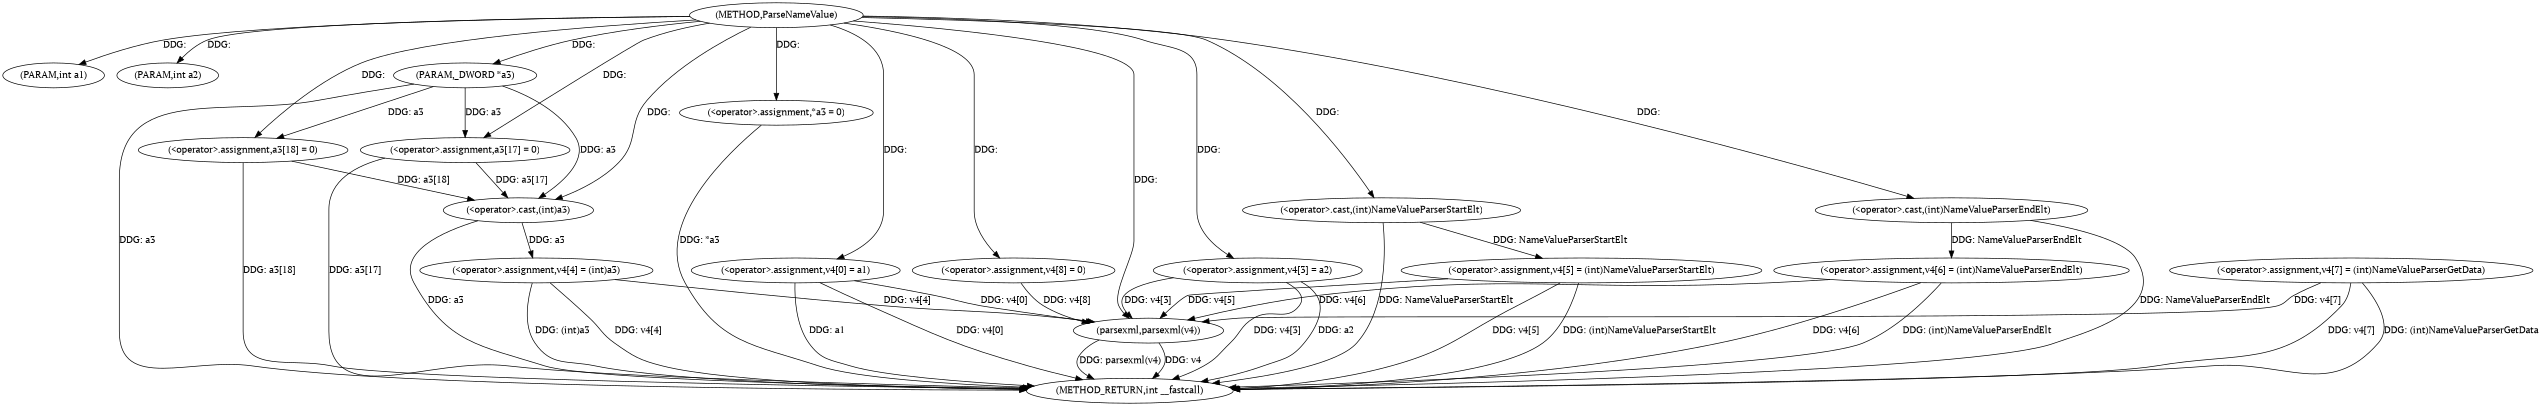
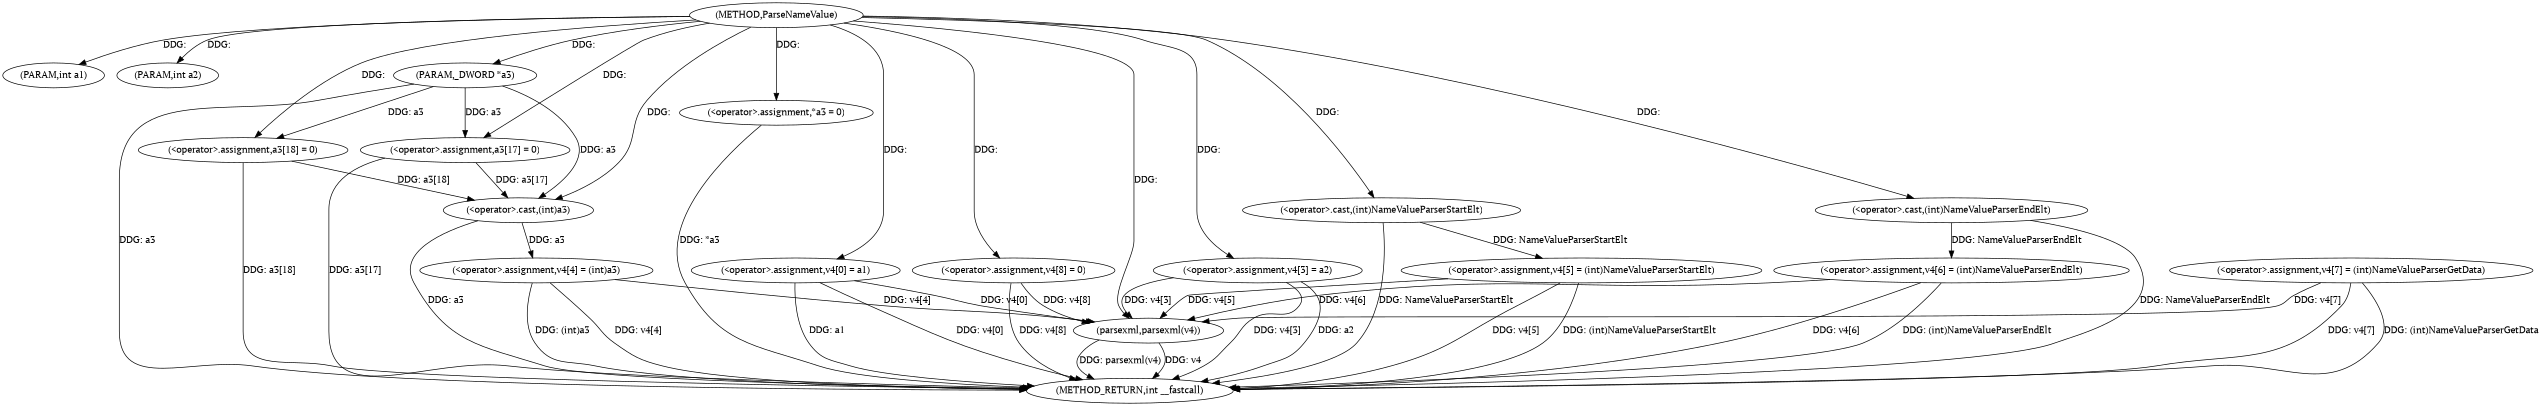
  digraph {
    fontname="PT Serif"
    node [fontname="PT Serif"]
    edge [fontname="PT Serif"]
    n1 [label="(METHOD,ParseNameValue)"]
    n2 [label="(PARAM,int a1)"]
    n3 [label="(PARAM,int a2)"]
    n4 [label="(PARAM,_DWORD *a3)"]
    n5 [label="(<operator>.assignment,a3[17] = 0)"]
    n6 [label="(<operator>.assignment,a3[18] = 0)"]
    n7 [label="(<operator>.assignment,*a3 = 0)"]
    n8 [label="(<operator>.assignment,v4[8] = 0)"]
    n9 [label="(<operator>.assignment,v4[0] = a1)"]
    n10 [label="(<operator>.assignment,v4[3] = a2)"]
    n11 [label="(<operator>.cast,(int)a3)"]
    n12 [label="(<operator>.cast,(int)NameValueParserStartElt)"]
    n13 [label="(<operator>.cast,(int)NameValueParserEndElt)"]
    n14 [label="(parsexml,parsexml(v4))"]
    n15 [label="(METHOD_RETURN,int __fastcall)"]
    n16 [label="(<operator>.assignment,v4[4] = (int)a3)"]
    n17 [label="(<operator>.assignment,v4[5] = (int)NameValueParserStartElt)"]
    n18 [label="(<operator>.assignment,v4[6] = (int)NameValueParserEndElt)"]
    n19 [label="(<operator>.assignment,v4[7] = (int)NameValueParserGetData)"]
    n1 -> n2 [label="DDG: "]
    n1 -> n3 [label="DDG: "]
    n1 -> n4 [label="DDG: "]
    n1 -> n5 [label="DDG: "]
    n1 -> n6 [label="DDG: "]
    n1 -> n7 [label="DDG: "]
    n1 -> n8 [label="DDG: "]
    n1 -> n9 [label="DDG: "]
    n1 -> n10 [label="DDG: "]
    n1 -> n11 [label="DDG: "]
    n1 -> n12 [label="DDG: "]
    n1 -> n13 [label="DDG: "]
    n1 -> n14 [label="DDG: "]
    n4 -> n5 [label="DDG: a3"]
    n4 -> n6 [label="DDG: a3"]
    n4 -> n11 [label="DDG: a3"]
    n4 -> n15 [label="DDG: a3"]
    n5 -> n11 [label="DDG: a3[17]"]
    n5 -> n15 [label="DDG: a3[17]"]
    n6 -> n11 [label="DDG: a3[18]"]
    n6 -> n15 [label="DDG: a3[18]"]
    n7 -> n15 [label="DDG: *a3"]
    n8 -> n14 [label="DDG: v4[8]"]
+   n8 -> n15 [label="DDG: v4[8]"]
    n9 -> n14 [label="DDG: v4[0]"]
    n9 -> n15 [label="DDG: a1"]
    n9 -> n15 [label="DDG: v4[0]"]
    n10 -> n14 [label="DDG: v4[3]"]
    n10 -> n15 [label="DDG: a2"]
    n10 -> n15 [label="DDG: v4[3]"]
    n11 -> n15 [label="DDG: a3"]
    n11 -> n16 [label="DDG: a3"]
    n12 -> n15 [label="DDG: NameValueParserStartElt"]
    n12 -> n17 [label="DDG: NameValueParserStartElt"]
    n13 -> n15 [label="DDG: NameValueParserEndElt"]
    n13 -> n18 [label="DDG: NameValueParserEndElt"]
    n14 -> n15 [label="DDG: v4"]
    n14 -> n15 [label="DDG: parsexml(v4)"]
    n16 -> n14 [label="DDG: v4[4]"]
    n16 -> n15 [label="DDG: (int)a3"]
    n16 -> n15 [label="DDG: v4[4]"]
    n17 -> n14 [label="DDG: v4[5]"]
    n17 -> n15 [label="DDG: v4[5]"]
    n17 -> n15 [label="DDG: (int)NameValueParserStartElt"]
    n18 -> n14 [label="DDG: v4[6]"]
    n18 -> n15 [label="DDG: v4[6]"]
    n18 -> n15 [label="DDG: (int)NameValueParserEndElt"]
    n19 -> n14 [label="DDG: v4[7]"]
    n19 -> n15 [label="DDG: v4[7]"]
    n19 -> n15 [label="DDG: (int)NameValueParserGetData"]
  }
